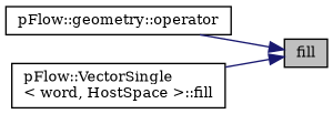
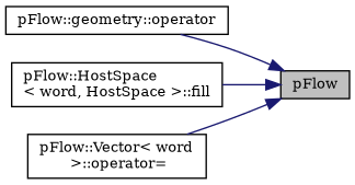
  digraph {
    fontname="DejaVu Serif"
    rankdir=RL
    node [color=black fillcolor=white fontname="DejaVu Serif" fontsize=10 shape=record style=filled]
    edge [color=midnightblue dir=back fontname="DejaVu Serif" fontsize=10 labelfontname=Helvetica labelfontsize=10 style=solid]
-   n1 [fillcolor=grey75 fontcolor=black height=0.2 label=fill width=0.4]
+   n1 [fillcolor=grey75 fontcolor=black height=0.2 label=pFlow width=0.4]
    n2 [height=0.2 label="pFlow::geometry::operator" width=0.4]
-   n3 [height=0.2 label="pFlow::VectorSingle\l\< word, HostSpace \>::fill" width=0.4]
+   n3 [height=0.2 label="pFlow::HostSpace\l\< word, HostSpace \>::fill" width=0.4]
+   n4 [height=0.2 label="pFlow::Vector\< word\l \>::operator=" width=0.4]
    n1 -> n2
    n1 -> n3
+   n1 -> n4
  }
